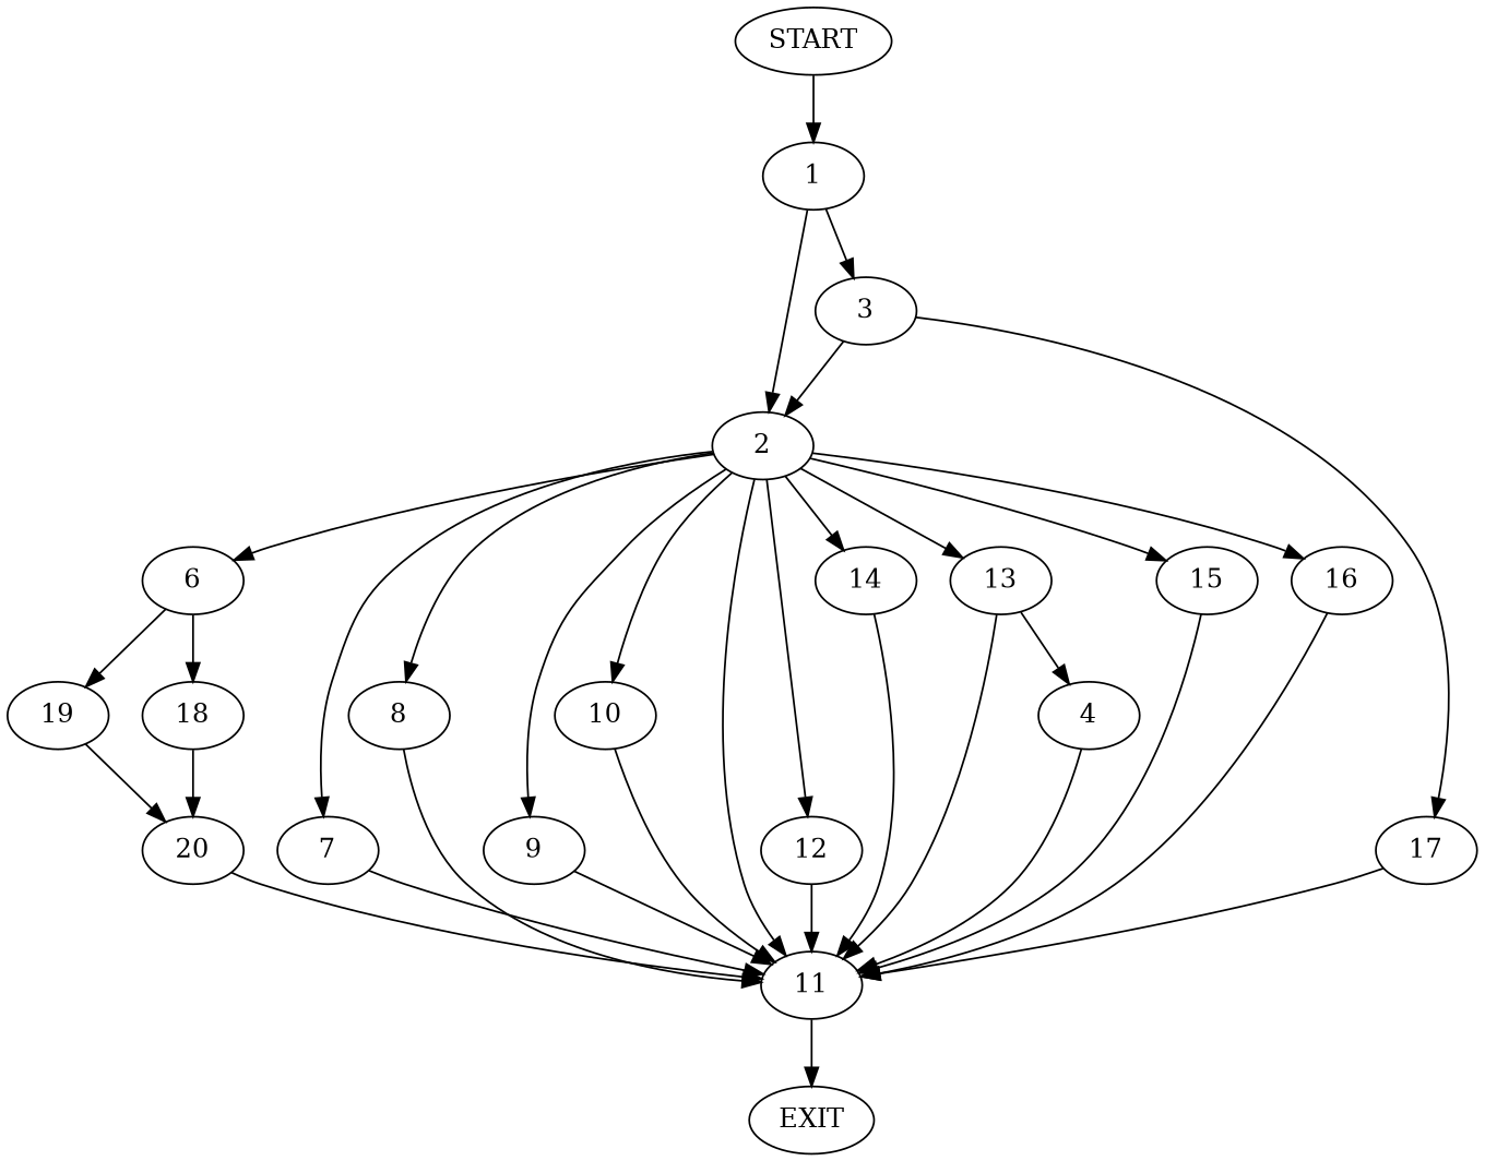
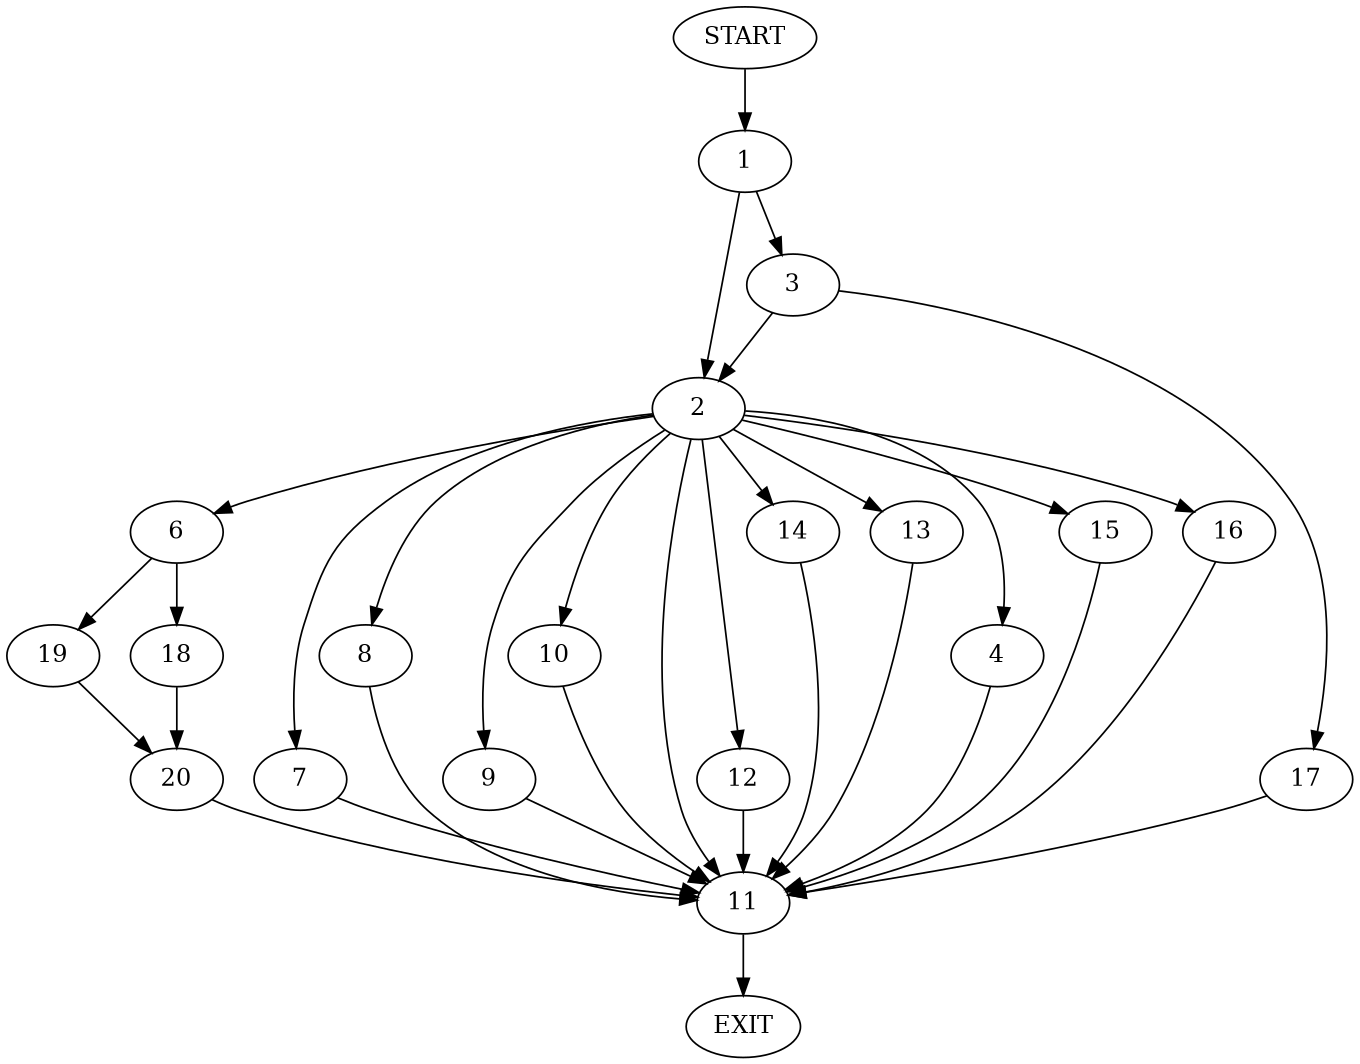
  digraph {
    n1 [label=START]
    1
    2
    3
    n5 [label=EXIT]
    4
    6
    7
    8
    9
    10
    11
    12
    13
    14
    15
    16
    17
    18
    19
    20
    n1 -> 1
    1 -> 2
    1 -> 3
-   13 -> 4
+   2 -> 4
    2 -> 6
    2 -> 7
    2 -> 8
    2 -> 9
    2 -> 10
    2 -> 11
    2 -> 12
    2 -> 13
    2 -> 14
    2 -> 15
    2 -> 16
    3 -> 2
    3 -> 17
    4 -> 11
    6 -> 18
    6 -> 19
    7 -> 11
    8 -> 11
    9 -> 11
    10 -> 11
    11 -> n5
    12 -> 11
    13 -> 11
    14 -> 11
    15 -> 11
    16 -> 11
    17 -> 11
    18 -> 20
    19 -> 20
    20 -> 11
  }
